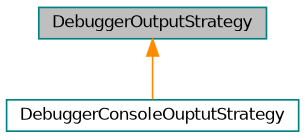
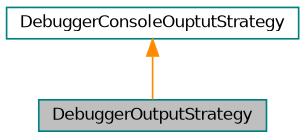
  digraph {
    node [color=teal fontname=Helvetica fontsize=10 shape=record style=filled]
    n1 [fillcolor=grey75 fontcolor=black height=0.2 label=DebuggerOutputStrategy width=0.4]
    n2 [fillcolor=white height=0.2 label=DebuggerConsoleOuptutStrategy width=0.4]
-   n1 -> n2 [color=darkorange dir=back fontname=Helvetica fontsize=10 labelfontname=Helvetica labelfontsize=10 style=solid]
+   n2 -> n1 [color=darkorange dir=back fontname=Helvetica fontsize=10 labelfontname=Helvetica labelfontsize=10 style=solid]
  }
